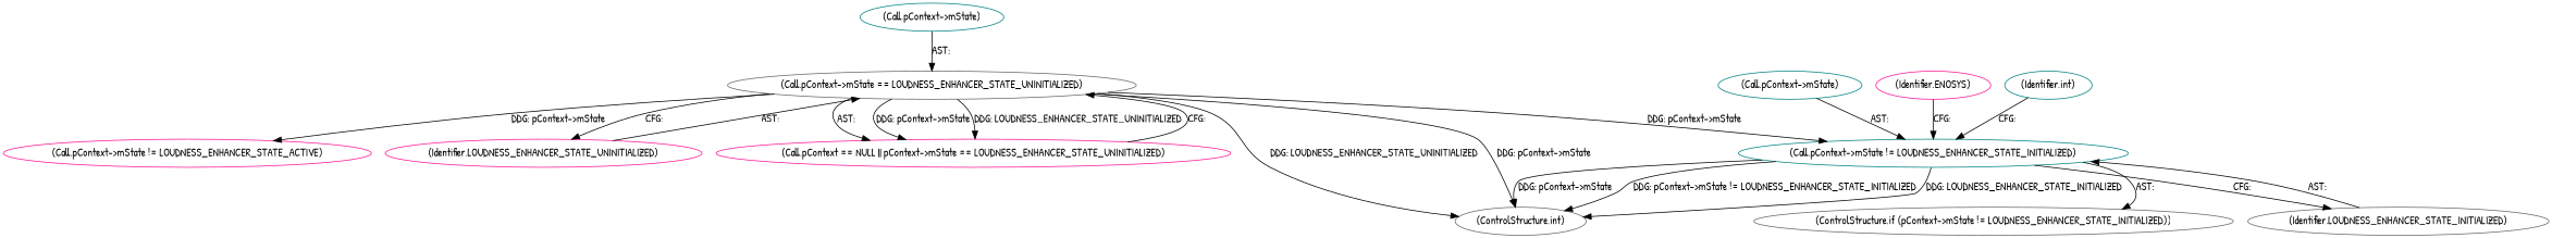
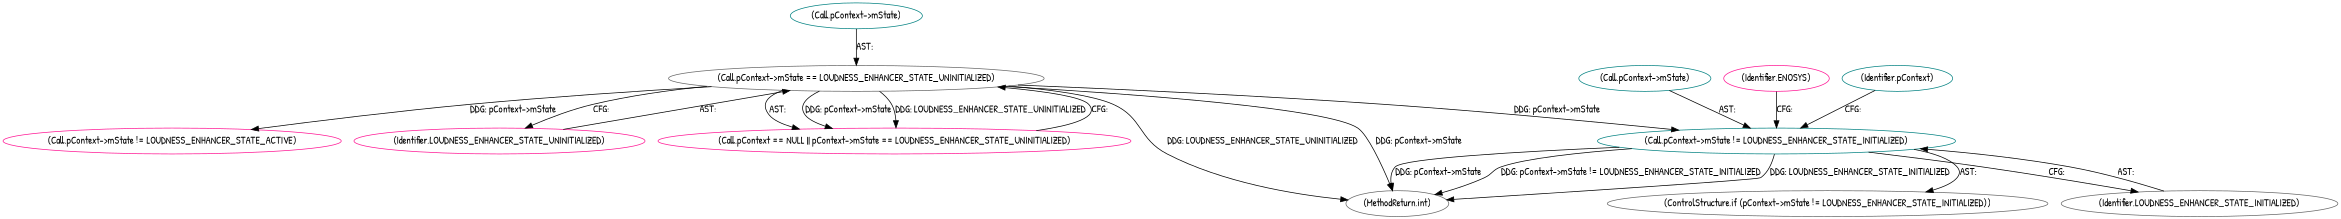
  digraph {
    fontname="Patrick Hand"
    node [color=teal fontname="Patrick Hand"]
    edge [fontname="Patrick Hand"]
    n1 [label="(Call,pContext->mState != LOUDNESS_ENHANCER_STATE_INITIALIZED)"]
-   n2 [color=gray40 label="(ControlStructure,int)"]
+   n2 [color=gray40 label="(MethodReturn,int)"]
    n3 [color=gray40 label="(ControlStructure,if (pContext->mState != LOUDNESS_ENHANCER_STATE_INITIALIZED))"]
    n4 [color=gray40 label="(Identifier,LOUDNESS_ENHANCER_STATE_INITIALIZED)"]
    n5 [color=gray40 label="(Call,pContext->mState == LOUDNESS_ENHANCER_STATE_UNINITIALIZED)"]
    n6 [color=deeppink label="(Call,pContext->mState != LOUDNESS_ENHANCER_STATE_ACTIVE)"]
    n7 [color=deeppink label="(Identifier,LOUDNESS_ENHANCER_STATE_UNINITIALIZED)"]
    n8 [color=deeppink label="(Call,pContext == NULL || pContext->mState == LOUDNESS_ENHANCER_STATE_UNINITIALIZED)"]
    n9 [label="(Call,pContext->mState)"]
    n10 [label="(Call,pContext->mState)"]
    n11 [color=deeppink label="(Identifier,ENOSYS)"]
-   n12 [label="(Identifier,int)"]
+   n12 [label="(Identifier,pContext)"]
    n1 -> n2 [label="DDG: pContext->mState != LOUDNESS_ENHANCER_STATE_INITIALIZED"]
    n1 -> n2 [label="DDG: LOUDNESS_ENHANCER_STATE_INITIALIZED"]
    n1 -> n2 [label="DDG: pContext->mState"]
    n1 -> n3 [label="AST: "]
    n1 -> n4 [label="CFG: "]
    n4 -> n1 [label="AST: "]
    n5 -> n1 [label="DDG: pContext->mState"]
    n5 -> n2 [label="DDG: LOUDNESS_ENHANCER_STATE_UNINITIALIZED"]
    n5 -> n2 [label="DDG: pContext->mState"]
    n5 -> n6 [label="DDG: pContext->mState"]
    n5 -> n7 [label="CFG: "]
    n5 -> n8 [label="AST: "]
    n5 -> n8 [label="DDG: pContext->mState"]
    n5 -> n8 [label="DDG: LOUDNESS_ENHANCER_STATE_UNINITIALIZED"]
    n7 -> n5 [label="AST: "]
    n8 -> n5 [label="CFG: "]
    n9 -> n1 [label="AST: "]
    n10 -> n5 [label="AST: "]
    n11 -> n1 [label="CFG: "]
    n12 -> n1 [label="CFG: "]
  }
